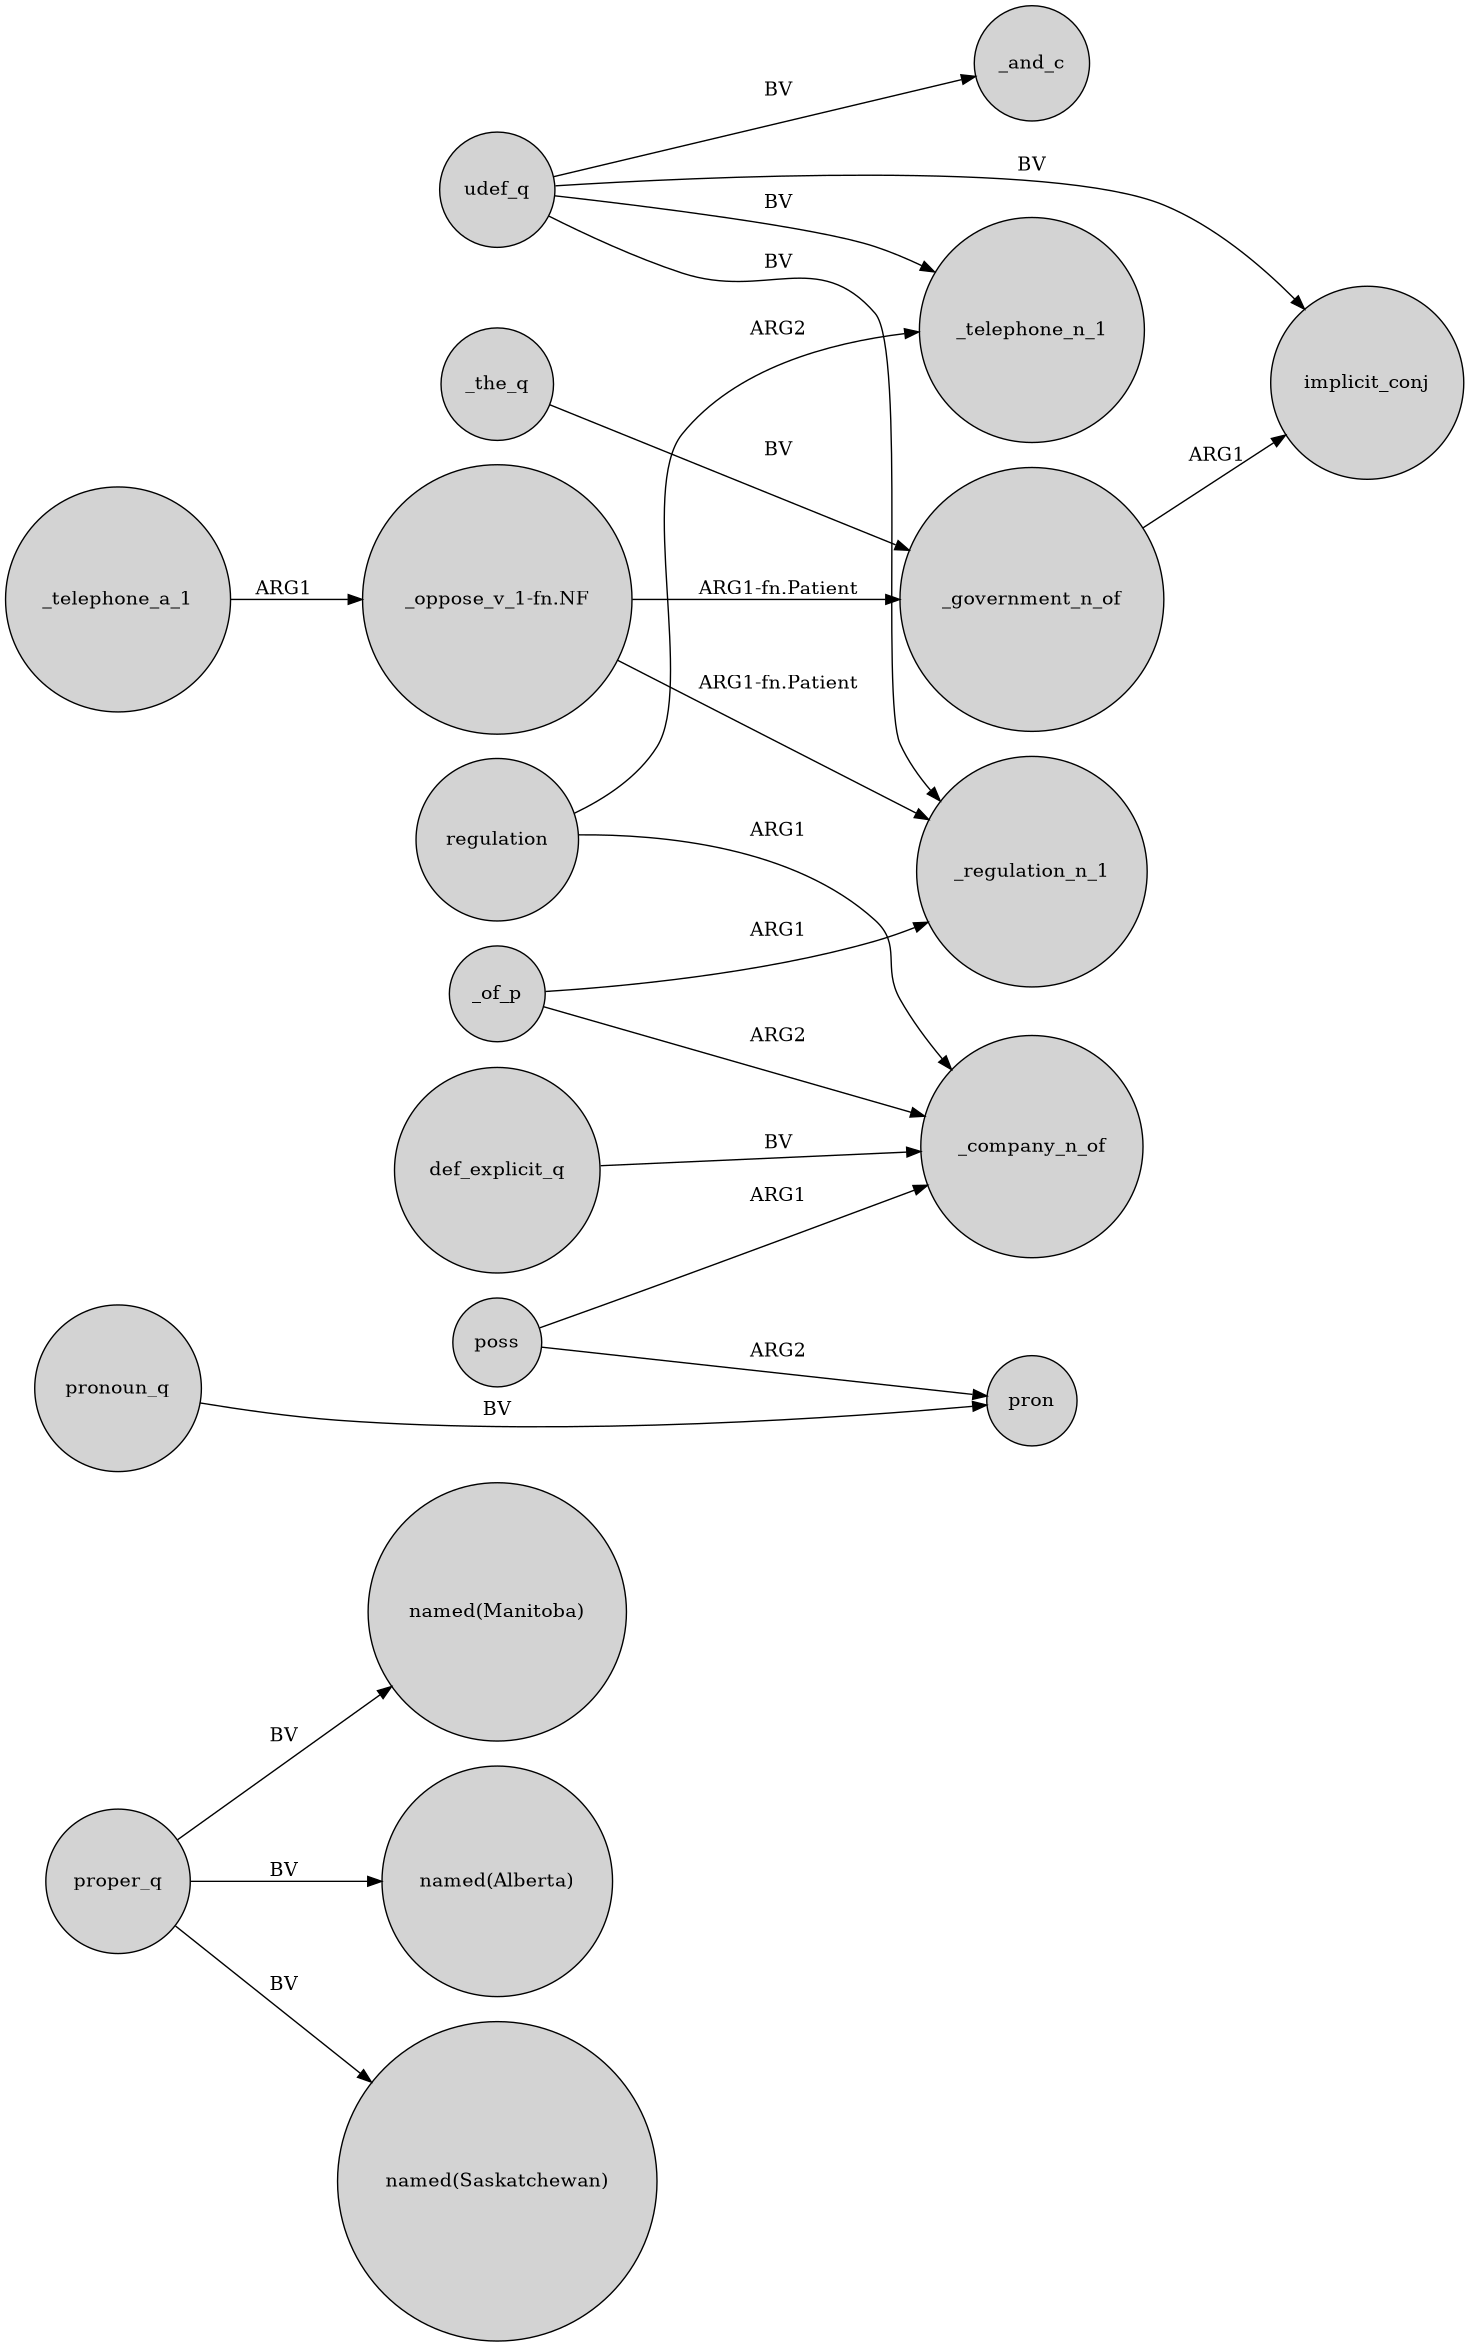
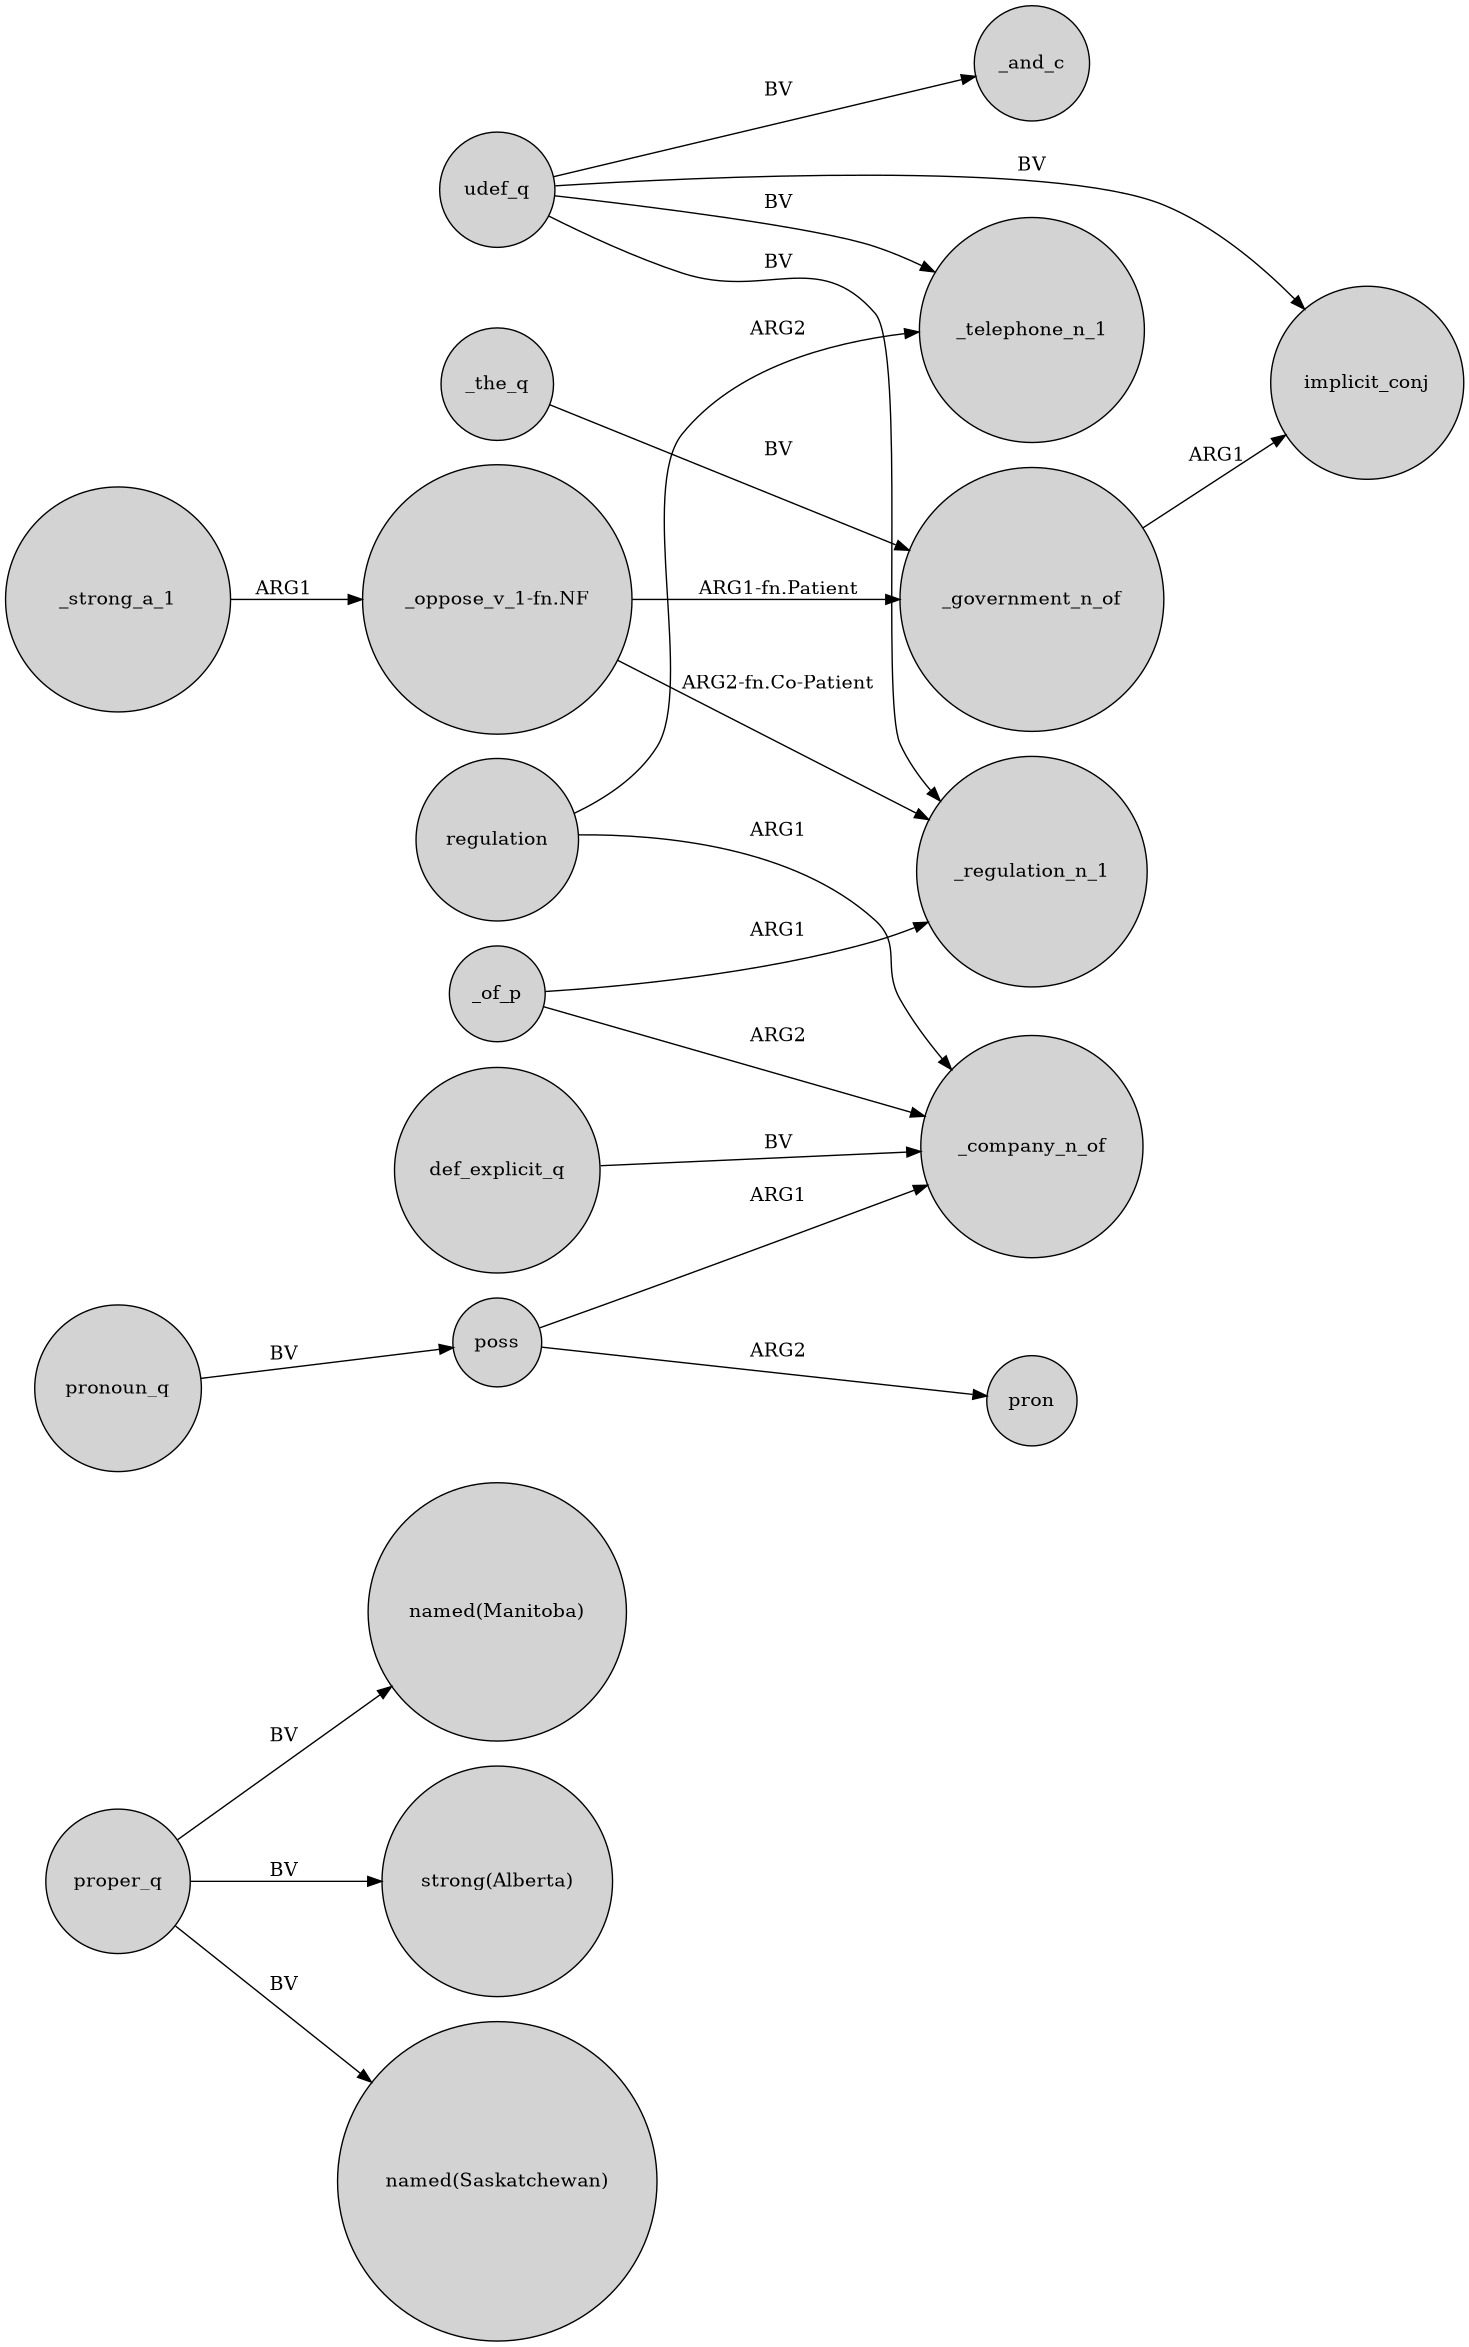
  digraph {
    fontname="DejaVu Serif"
    rankdir=LR
    node [fontname="DejaVu Serif" shape=circle style=filled]
    edge [fontname="DejaVu Serif"]
    proper_q
    "named(Manitoba)"
-   "named(Alberta)"
+   "named(Alberta)" [label="strong(Alberta)"]
    "named(Saskatchewan)"
    n5 [label=regulation]
    _telephone_n_1
    _company_n_of
    poss
    pron
-   _strong_a_1 [label=_telephone_a_1]
+   _strong_a_1
    "_oppose_v_1-fn.NF"
    _government_n_of
    _regulation_n_1
    implicit_conj
    udef_q
    _and_c
    def_explicit_q
    pronoun_q
    _the_q
    _of_p
    proper_q -> "named(Manitoba)" [label=BV]
    proper_q -> "named(Alberta)" [label=BV]
    proper_q -> "named(Saskatchewan)" [label=BV]
    n5 -> _telephone_n_1 [label=ARG2]
    n5 -> _company_n_of [label=ARG1]
    poss -> _company_n_of [label=ARG1]
    poss -> pron [label=ARG2]
    _strong_a_1 -> "_oppose_v_1-fn.NF" [label=ARG1]
    "_oppose_v_1-fn.NF" -> _government_n_of [label="ARG1-fn.Patient"]
-   "_oppose_v_1-fn.NF" -> _regulation_n_1 [label="ARG1-fn.Patient"]
+   "_oppose_v_1-fn.NF" -> _regulation_n_1 [label="ARG2-fn.Co-Patient"]
    _government_n_of -> implicit_conj [label=ARG1]
    udef_q -> _telephone_n_1 [label=BV]
    udef_q -> _regulation_n_1 [label=BV]
    udef_q -> implicit_conj [label=BV]
    udef_q -> _and_c [label=BV]
    def_explicit_q -> _company_n_of [label=BV]
-   pronoun_q -> pron [label=BV]
+   pronoun_q -> poss [label=BV]
    _the_q -> _government_n_of [label=BV]
    _of_p -> _company_n_of [label=ARG2]
    _of_p -> _regulation_n_1 [label=ARG1]
  }
